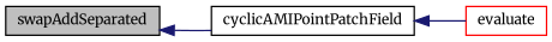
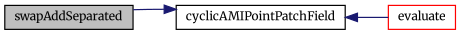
  digraph {
    fontname=Merriweather
    rankdir=LR
    node [color=black fontname=Merriweather fontsize=10 shape=record]
    edge [color=midnightblue dir=back fontname=Merriweather fontsize=10 labelfontname=Helvetica labelfontsize=10 style=solid]
    n1 [fillcolor=grey75 fontcolor=black height=0.2 label=swapAddSeparated style=filled width=0.4]
    n2 [height=0.2 label=cyclicAMIPointPatchField width=0.4]
    n3 [color=red height=0.2 label=evaluate width=0.4]
-   n1 -> n2
+   n2 -> n1
    n2 -> n3
  }
